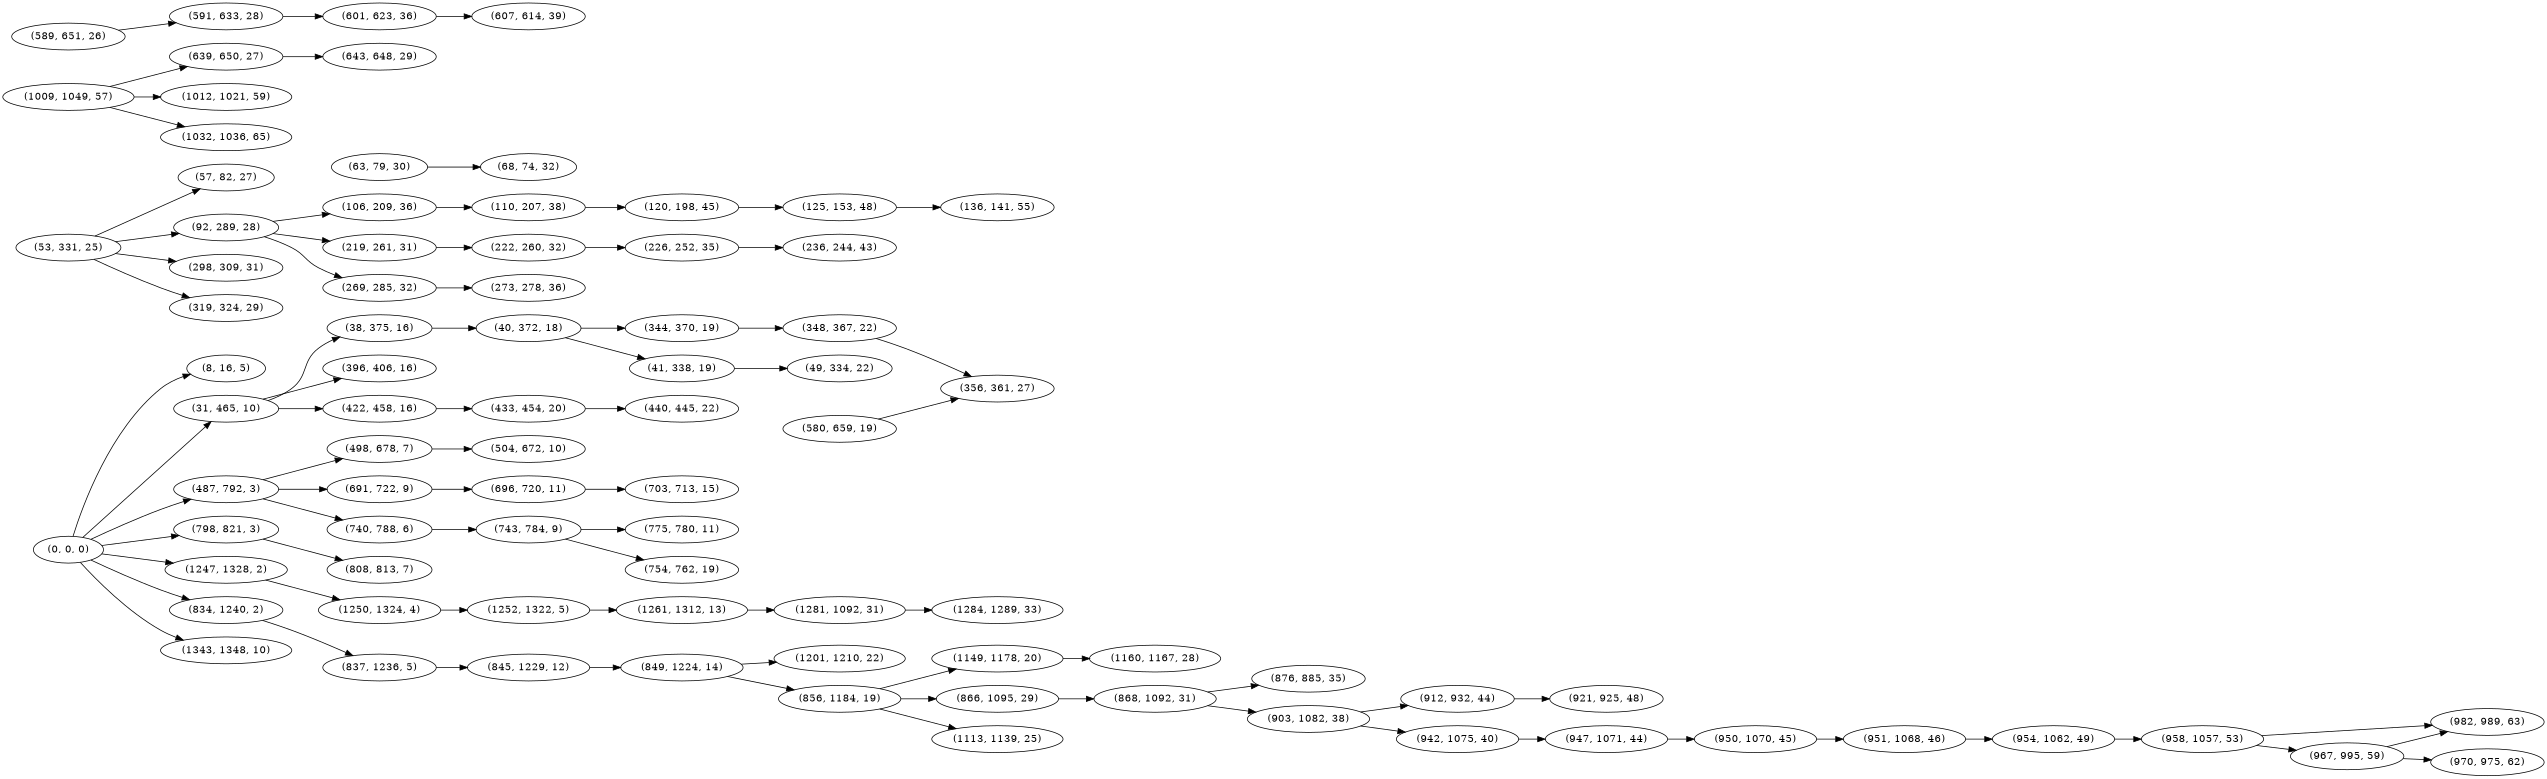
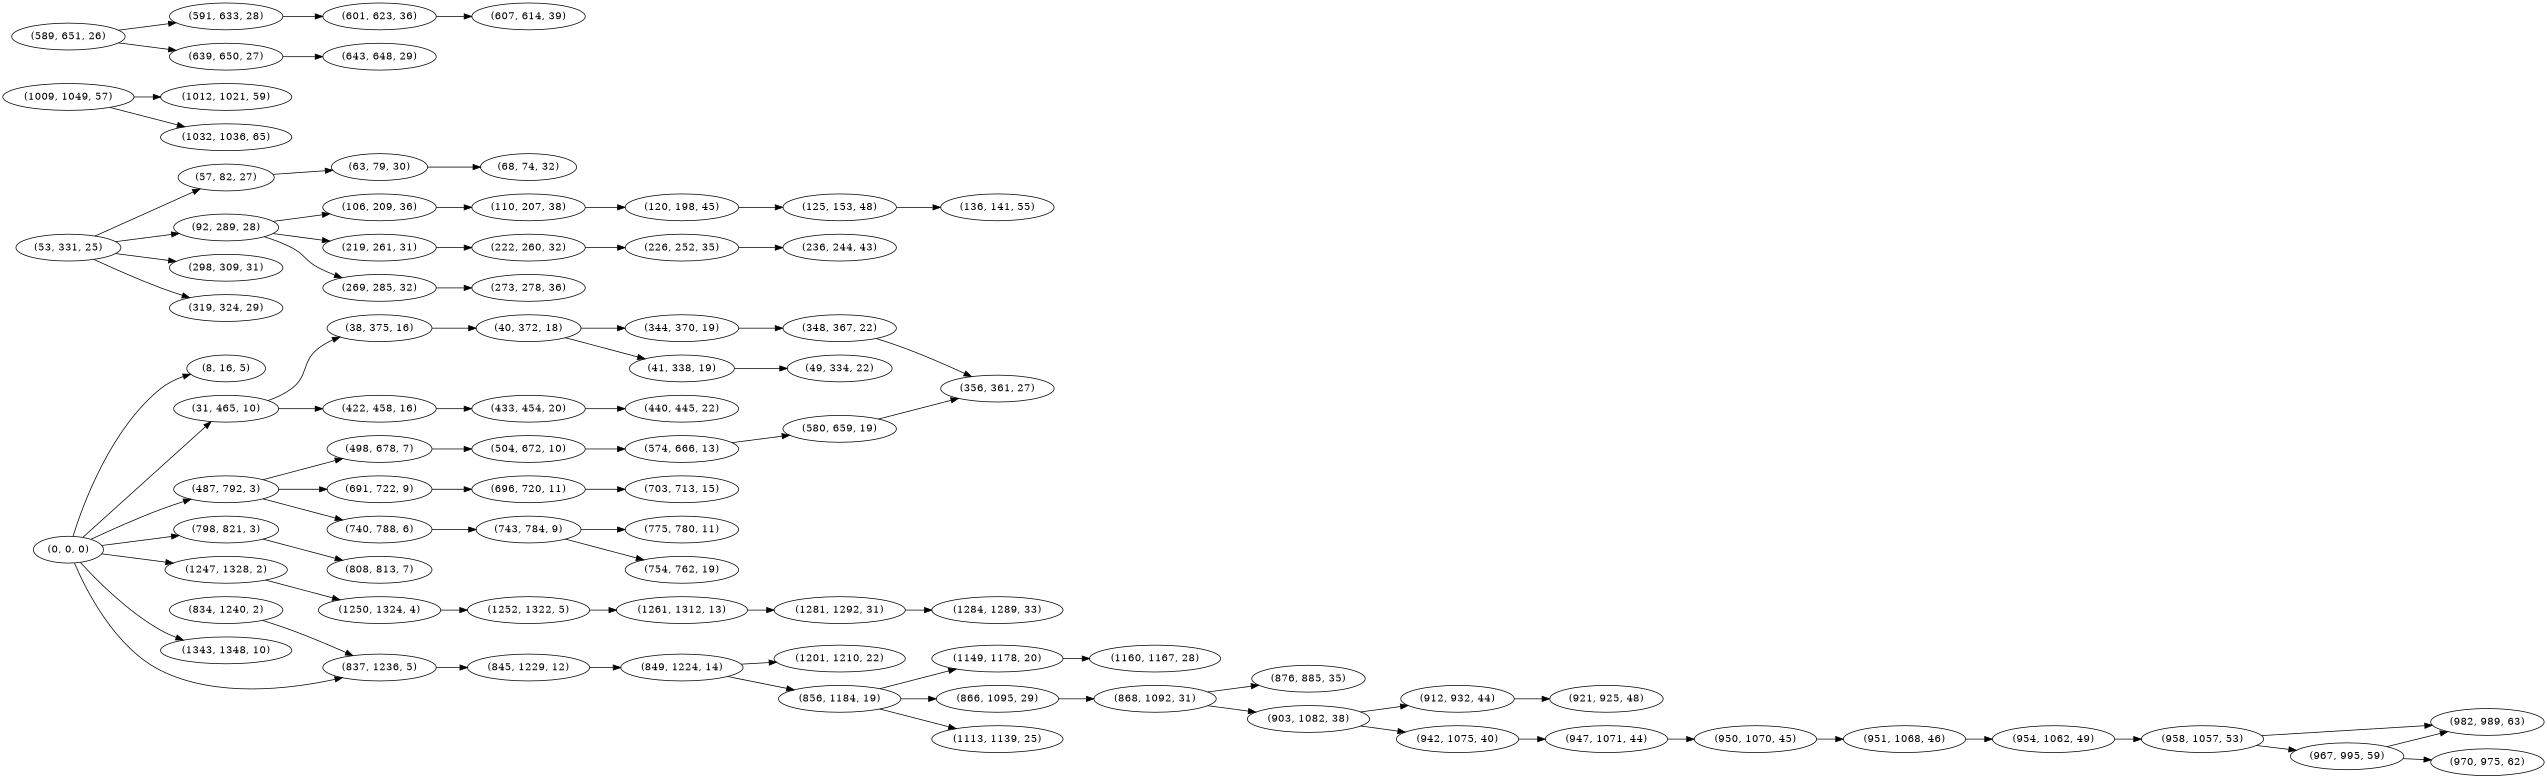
  digraph {
    rankdir=LR
    "(0, 0, 0)"
    "(8, 16, 5)"
    "(31, 465, 10)"
    "(487, 792, 3)"
    "(798, 821, 3)"
    "(834, 1240, 2)"
    "(1247, 1328, 2)"
    "(1343, 1348, 10)"
    "(38, 375, 16)"
-   "(396, 406, 16)"
    "(422, 458, 16)"
    "(498, 678, 7)"
    "(691, 722, 9)"
    "(740, 788, 6)"
    "(808, 813, 7)"
    "(837, 1236, 5)"
    "(1250, 1324, 4)"
    "(40, 372, 18)"
    "(433, 454, 20)"
    "(41, 338, 19)"
    "(344, 370, 19)"
    "(49, 334, 22)"
    "(348, 367, 22)"
    "(53, 331, 25)"
    "(57, 82, 27)"
    "(92, 289, 28)"
    "(298, 309, 31)"
    "(319, 324, 29)"
    "(63, 79, 30)"
    "(106, 209, 36)"
    "(219, 261, 31)"
    "(269, 285, 32)"
    "(68, 74, 32)"
    "(110, 207, 38)"
    "(222, 260, 32)"
    "(273, 278, 36)"
    "(120, 198, 45)"
    "(125, 153, 48)"
    "(136, 141, 55)"
    "(226, 252, 35)"
    "(236, 244, 43)"
    "(356, 361, 27)"
    "(440, 445, 22)"
    "(504, 672, 10)"
    "(696, 720, 11)"
    "(743, 784, 9)"
+   "(574, 666, 13)"
    "(580, 659, 19)"
    "(589, 651, 26)"
    "(591, 633, 28)"
    "(639, 650, 27)"
    "(601, 623, 36)"
    "(643, 648, 29)"
    "(607, 614, 39)"
    "(703, 713, 15)"
    "(754, 762, 19)"
    "(775, 780, 11)"
    "(845, 1229, 12)"
    "(849, 1224, 14)"
    "(856, 1184, 19)"
    "(1201, 1210, 22)"
    "(866, 1095, 29)"
    "(1113, 1139, 25)"
    "(1149, 1178, 20)"
    "(868, 1092, 31)"
    "(1160, 1167, 28)"
    "(876, 885, 35)"
    "(903, 1082, 38)"
    "(912, 932, 44)"
    "(942, 1075, 40)"
    "(921, 925, 48)"
    "(947, 1071, 44)"
    "(950, 1070, 45)"
    "(951, 1068, 46)"
    "(954, 1062, 49)"
    "(958, 1057, 53)"
    "(967, 995, 59)"
    "(982, 989, 63)"
    "(970, 975, 62)"
    "(1009, 1049, 57)"
    "(1012, 1021, 59)"
    "(1032, 1036, 65)"
    "(1252, 1322, 5)"
    "(1261, 1312, 13)"
-   "(1281, 1292, 31)" [label="(1281, 1092, 31)"]
+   "(1281, 1292, 31)"
    "(1284, 1289, 33)"
    "(0, 0, 0)" -> "(8, 16, 5)"
    "(0, 0, 0)" -> "(31, 465, 10)"
    "(0, 0, 0)" -> "(487, 792, 3)"
    "(0, 0, 0)" -> "(798, 821, 3)"
-   "(0, 0, 0)" -> "(834, 1240, 2)"
+   "(0, 0, 0)" -> "(837, 1236, 5)"
    "(0, 0, 0)" -> "(1247, 1328, 2)"
    "(0, 0, 0)" -> "(1343, 1348, 10)"
    "(31, 465, 10)" -> "(38, 375, 16)"
-   "(31, 465, 10)" -> "(396, 406, 16)"
    "(31, 465, 10)" -> "(422, 458, 16)"
    "(487, 792, 3)" -> "(498, 678, 7)"
    "(487, 792, 3)" -> "(691, 722, 9)"
    "(487, 792, 3)" -> "(740, 788, 6)"
    "(798, 821, 3)" -> "(808, 813, 7)"
    "(834, 1240, 2)" -> "(837, 1236, 5)"
    "(1247, 1328, 2)" -> "(1250, 1324, 4)"
    "(38, 375, 16)" -> "(40, 372, 18)"
    "(422, 458, 16)" -> "(433, 454, 20)"
    "(498, 678, 7)" -> "(504, 672, 10)"
    "(691, 722, 9)" -> "(696, 720, 11)"
    "(740, 788, 6)" -> "(743, 784, 9)"
    "(837, 1236, 5)" -> "(845, 1229, 12)"
    "(1250, 1324, 4)" -> "(1252, 1322, 5)"
    "(40, 372, 18)" -> "(41, 338, 19)"
    "(40, 372, 18)" -> "(344, 370, 19)"
    "(433, 454, 20)" -> "(440, 445, 22)"
    "(41, 338, 19)" -> "(49, 334, 22)"
    "(344, 370, 19)" -> "(348, 367, 22)"
    "(348, 367, 22)" -> "(356, 361, 27)"
    "(53, 331, 25)" -> "(57, 82, 27)"
    "(53, 331, 25)" -> "(92, 289, 28)"
    "(53, 331, 25)" -> "(298, 309, 31)"
    "(53, 331, 25)" -> "(319, 324, 29)"
+   "(57, 82, 27)" -> "(63, 79, 30)"
    "(92, 289, 28)" -> "(106, 209, 36)"
    "(92, 289, 28)" -> "(219, 261, 31)"
    "(92, 289, 28)" -> "(269, 285, 32)"
    "(63, 79, 30)" -> "(68, 74, 32)"
    "(106, 209, 36)" -> "(110, 207, 38)"
    "(219, 261, 31)" -> "(222, 260, 32)"
    "(269, 285, 32)" -> "(273, 278, 36)"
    "(110, 207, 38)" -> "(120, 198, 45)"
    "(222, 260, 32)" -> "(226, 252, 35)"
    "(120, 198, 45)" -> "(125, 153, 48)"
    "(125, 153, 48)" -> "(136, 141, 55)"
    "(226, 252, 35)" -> "(236, 244, 43)"
+   "(504, 672, 10)" -> "(574, 666, 13)"
    "(696, 720, 11)" -> "(703, 713, 15)"
    "(743, 784, 9)" -> "(754, 762, 19)"
    "(743, 784, 9)" -> "(775, 780, 11)"
+   "(574, 666, 13)" -> "(580, 659, 19)"
    "(580, 659, 19)" -> "(356, 361, 27)"
    "(589, 651, 26)" -> "(591, 633, 28)"
-   "(1009, 1049, 57)" -> "(639, 650, 27)"
+   "(589, 651, 26)" -> "(639, 650, 27)"
    "(591, 633, 28)" -> "(601, 623, 36)"
    "(639, 650, 27)" -> "(643, 648, 29)"
    "(601, 623, 36)" -> "(607, 614, 39)"
    "(845, 1229, 12)" -> "(849, 1224, 14)"
    "(849, 1224, 14)" -> "(856, 1184, 19)"
    "(849, 1224, 14)" -> "(1201, 1210, 22)"
    "(856, 1184, 19)" -> "(866, 1095, 29)"
    "(856, 1184, 19)" -> "(1113, 1139, 25)"
    "(856, 1184, 19)" -> "(1149, 1178, 20)"
    "(866, 1095, 29)" -> "(868, 1092, 31)"
    "(1149, 1178, 20)" -> "(1160, 1167, 28)"
    "(868, 1092, 31)" -> "(876, 885, 35)"
    "(868, 1092, 31)" -> "(903, 1082, 38)"
    "(903, 1082, 38)" -> "(912, 932, 44)"
    "(903, 1082, 38)" -> "(942, 1075, 40)"
    "(912, 932, 44)" -> "(921, 925, 48)"
    "(942, 1075, 40)" -> "(947, 1071, 44)"
    "(947, 1071, 44)" -> "(950, 1070, 45)"
    "(950, 1070, 45)" -> "(951, 1068, 46)"
    "(951, 1068, 46)" -> "(954, 1062, 49)"
    "(954, 1062, 49)" -> "(958, 1057, 53)"
    "(958, 1057, 53)" -> "(967, 995, 59)"
    "(958, 1057, 53)" -> "(982, 989, 63)"
    "(967, 995, 59)" -> "(982, 989, 63)"
    "(967, 995, 59)" -> "(970, 975, 62)"
    "(1009, 1049, 57)" -> "(1012, 1021, 59)"
    "(1009, 1049, 57)" -> "(1032, 1036, 65)"
    "(1252, 1322, 5)" -> "(1261, 1312, 13)"
    "(1261, 1312, 13)" -> "(1281, 1292, 31)"
    "(1281, 1292, 31)" -> "(1284, 1289, 33)"
  }
